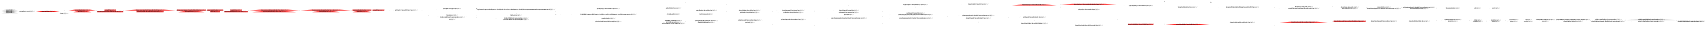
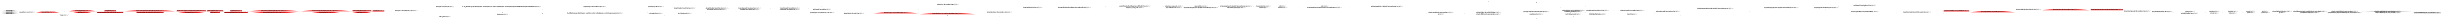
  digraph {
    rankdir=LR
    node [fillcolor=white shape=folder style=filled]
    edge [arrowhead=vee style=dashed]
    n1 [fillcolor=red label="supervisorRecordSupplier.assign(anyObject())@@@4@@@['1', '0', '0']" shape=trapezium]
    n2 [fillcolor=red label="supervisorRecordSupplier.assign(EasyMock.anyObject())@@@4@@@['0', '1', '0']" shape=trapezium]
    n3 [fillcolor=red label="expectLastCall().anyTimes()@@@5@@@['1', '0', '0']" shape=trapezium]
    n4 [fillcolor=red label="EasyMock.expectLastCall().anyTimes()@@@5@@@['0', '1', '0']"]
    n5 [fillcolor=red label="expect(supervisorRecordSupplier.getPartitionIds(stream)).andReturn(ImmutableSet.of(shardId1,shardId0)).anyTimes()@@@6@@@['1', '0', '0']"]
    n6 [fillcolor=red label="EasyMock.expect(supervisorRecordSupplier.getEarliestSequenceNumber(EasyMock.anyObject())).andReturn(\"0\").anyTimes()@@@10@@@['0', '1', '0']" shape=trapezium]
    n7 [fillcolor=red label="EasyMock.expect(supervisorRecordSupplier.getLatestSequenceNumber(EasyMock.anyObject())).andReturn(\"100\").anyTimes()@@@11@@@['0', '1', '0']" shape=trapezium]
    n8 [fillcolor=red label="supervisorRecordSupplier.seek(EasyMock.anyObject(),EasyMock.anyString())@@@12@@@['0', '1', '0']"]
    n9 [label="expect(taskMaster.getTaskRunner()).andReturn(Optional.of(taskRunner)).anyTimes()@@@11@@@['0', '0', '1']" shape=trapezium]
    n10 [label="expect(taskRunner.getRunningTasks()).andReturn(Collections.EMPTY_LIST).anyTimes()@@@12@@@['0', '0', '1']"]
    n11 [label="expect(taskStorage.getActiveTasks()).andReturn(existingTasks).anyTimes()@@@13@@@['0', '0', '1']"]
    n12 [fillcolor=red label="EasyMock.expect(taskClient.getStatusAsync(\"id1\")).andReturn(Futures.immediateFuture(SeekableStreamIndexTaskRunner.Status.READING))@@@25@@@['0', '1', '0']" shape=trapezium]
    n13 [label="EasyMock.expect(taskClient.getStartTimeAsync(\"id1\")).andReturn(Futures.immediateFuture(now)).anyTimes()@@@26@@@['1', '1', '0']" shape=trapezium]
    n14 [label="EasyMock.expect(taskQueue.add(EasyMock.capture(captured))).andReturn(true)@@@27@@@['1', '1', '0']"]
    n15 [label="expect(taskClient.getStartTimeAsync(\"id1\")).andReturn(Futures.immediateFuture(now)).anyTimes()@@@17@@@['1', '1', '1']"]
    n16 [fillcolor=red label="EasyMock.expect(supervisorRecordSupplier.getPartitionIds(stream)).andReturn(ImmutableSet.of(shardId1,shardId0)).anyTimes()@@@6@@@['0', '1', '0']" shape=trapezium]
    n17 [fillcolor=red label="EasyMock.expect(supervisorRecordSupplier.getAssignment()).andReturn(ImmutableSet.of(shard1Partition,shard0Partition)).anyTimes()@@@7@@@['0', '1', '0']"]
    n18 [label="replay(taskStorage)@@@45@@@['0', '0', '1']" shape=trapezium]
    n19 [label="replay(taskQueue)@@@46@@@['0', '0', '1']"]
    n20 [label="replay(taskClient)@@@47@@@['0', '0', '1']" shape=trapezium]
    n21 [fillcolor=red label="EasyMock.expectLastCall().anyTimes()@@@13@@@['0', '1', '0']"]
    n22 [label="expect(taskStorage.getStatus(\"id1\")).andReturn(Optional.of(TaskStatus.running(\"id1\"))).anyTimes()@@@14@@@['1', '1', '1']" shape=trapezium]
    n23 [label="Assert.assertEquals(now,((KinesisIndexTask)aNewTaskCapture.getValue()).getIOConfig().getMinimumMessageTime().get())@@@61@@@['1', '1', '0']"]
    n24 [label="expect(taskStorage.getTask(\"id1\")).andReturn(Optional.of(id1)).anyTimes()@@@15@@@['1', '1', '1']" shape=trapezium]
    n25 [label="Task id1 = createKinesisIndexTask(\"id1\",DATASOURCE,0,new SeekableStreamStartSequenceNumbers<>(\"stream\",ImmutableMap.of(shardId1,\"0\",shardId0,\"0\"),ImmutableSet.of()),new SeekableStreamEndSequenceNumbers<>(\"stream\",ImmutableMap.of(shardId1,KinesisSequenceNumber.NO_END_SEQUENCE_NUMBER,shardId0,KinesisSequenceNumber.NO_END_SEQUENCE_NUMBER)),now,maxi)@@@16@@@['1', '1', '0']"]
    n26 [label="Assert.assertEquals(now,((KinesisIndexTask)captured.getValue()).getIOConfig().getMinimumMessageTime().get())@@@37@@@['1', '1', '0']" shape=trapezium]
    n27 [label="EasyMock.replay(taskStorage)@@@54@@@['1', '1', '0']" shape=trapezium]
    n28 [label="EasyMock.replay(taskQueue)@@@55@@@['1', '1', '0']"]
    n29 [label="EasyMock.replay(taskClient)@@@56@@@['1', '1', '0']" shape=trapezium]
    n30 [label="expect(taskQueue.add(capture(captured))).andReturn(true)@@@18@@@['1', '1', '1']"]
    n31 [label="EasyMock.expect(indexerMetadataStorageCoordinator.getDataSourceMetadata(DATASOURCE)).andReturn(new KinesisDataSourceMetadata(null)).anyTimes()@@@28@@@['1', '1', '0']" shape=trapezium]
    n32 [label="EasyMock.expect(taskClient.getCheckpointsAsync(EasyMock.contains(\"id1\"),EasyMock.anyBoolean())).andReturn(Futures.immediateFuture(checkpoints)).times(2)@@@31@@@['1', '1', '0']"]
    n33 [label="taskRunner.registerListener(EasyMock.anyObject(),EasyMock.anyObject())@@@32@@@['1', '1', '0']" shape=trapezium]
    n34 [label="expect(taskClient.getCheckpointsAsync(EasyMock.contains(\"id1\"),EasyMock.anyBoolean())).andReturn(Futures.immediateFuture(checkpoints)).times(2)@@@22@@@['0', '0', '1']"]
+   n35 [label="EasyMock.reset(taskQueue)@@@33@@@['1', '1', '1']" shape=trapezium]
    n36 [label="taskRunner.registerListener(anyObject(),anyObject())@@@23@@@['0', '0', '1']"]
    n37 [fillcolor=red label="EasyMock.expect(taskClient.getStatusAsync(runningTaskId)).andReturn(Futures.immediateFuture(SeekableStreamIndexTaskRunner.Status.READING))@@@51@@@['0', '1', '0']"]
    n38 [label="EasyMock.expect(taskClient.getStartTimeAsync(runningTaskId)).andReturn(Futures.immediateFuture(now)).anyTimes()@@@52@@@['1', '1', '0']"]
    n39 [label="EasyMock.expect(taskQueue.add(EasyMock.capture(aNewTaskCapture))).andReturn(true)@@@53@@@['1', '1', '0']"]
    n40 [label="expect(taskClient.getStartTimeAsync(runningTaskId)).andReturn(Futures.immediateFuture(now)).anyTimes()@@@43@@@['1', '1', '1']"]
    n41 [label="expect(taskStorage.getTask(iHaveFailed.getId())).andReturn(Optional.of((Task)iHaveFailed)).anyTimes()@@@40@@@['0', '0', '1']"]
    n42 [label="expect(taskStorage.getTask(runningTaskId)).andReturn(Optional.of(captured.getValue())).anyTimes()@@@41@@@['1', '1', '1']"]
    n43 [label="expect(taskClient.getStatusAsync(runningTaskId)).andReturn(Futures.immediateFuture(Status.READING))@@@42@@@['1', '1', '1']" shape=trapezium]
    n44 [label="EasyMock.expect(taskStorage.getTask(runningTaskId)).andReturn(Optional.of(captured.getValue())).anyTimes()@@@50@@@['1', '1', '0']"]
    n45 [fillcolor=red label="EasyMock.expect(taskClient.getStatusAsync(runningTaskId)).andReturn(Futures.immediateFuture(Status.READING))@@@51@@@['1', '0', '0']" shape=trapezium]
    n46 [label="expect(taskQueue.add(capture(aNewTaskCapture))).andReturn(true)@@@44@@@['0', '0', '1']" shape=trapezium]
    n47 [label="DateTime now = DateTimes.nowUtc()@@@5@@@['0', '0', '1']"]
    n48 [label="Assert.assertEquals(now,((KafkaIndexTask)captured.getValue()).getIOConfig().getMinimumMessageTime().get())@@@28@@@['0', '0', '1']" shape=trapezium]
    n49 [label="DateTime maxi = now.plusMinutes(60)@@@6@@@['0', '0', '1']" shape=trapezium]
    n50 [label="Assert.assertEquals(now,((KafkaIndexTask)aNewTaskCapture.getValue()).getIOConfig().getMinimumMessageTime().get())@@@52@@@['0', '0', '1']" shape=trapezium]
    n51 [label="Task id1 = createKafkaIndexTask(\"id1\",DATASOURCE,0,new SeekableStreamStartSequenceNumbers<>(\"topic\",ImmutableMap.of(0,0L,2,0L),ImmutableSet.of()),new SeekableStreamEndSequenceNumbers<>(\"topic\",ImmutableMap.of(0,Long.MAX_VALUE,2,Long.MAX_VALUE)),now,maxi)@@@7@@@['0', '0', '1']" shape=trapezium]
    n52 [label="String runningTaskId = captured.getValue().getId()@@@29@@@['0', '0', '1']"]
    n53 [fillcolor=lightgray label="Assert.assertEquals(maxi,((KafkaIndexTask)aNewTaskCapture.getValue()).getIOConfig().getMaximumMessageTime().get())@@@53@@@['0', '0', '1']"]
    n54 [label="List<Task> existingTasks = ImmutableList.of(id1)@@@8@@@['0', '0', '1']"]
    n55 [fillcolor=red label="expectLastCall().anyTimes()@@@13@@@['1', '0', '0']" shape=trapezium]
    n56 [label="EasyMock.expect(taskClient.getCheckpointsAsync(EasyMock.contains(\"sequenceName-0\"),EasyMock.anyBoolean())).andReturn(Futures.immediateFuture(checkpoints)).times(2)@@@44@@@['1', '1', '0']" shape=trapezium]
    n57 [label="EasyMock.reset(taskClient)@@@34@@@['1', '1', '1']" shape=trapezium]
    n58 [label="expect(taskClient.getCheckpointsAsync(EasyMock.contains(\"sequenceName-0\"),EasyMock.anyBoolean())).andReturn(Futures.immediateFuture(checkpoints)).times(2)@@@35@@@['1', '1', '1']" shape=trapezium]
    n59 [label="replayAll()@@@24@@@['0', '0', '1']"]
    n60 [label="supervisor.start()@@@25@@@['0', '0', '1']" shape=trapezium]
    n61 [fillcolor=red label="EasyMock.expect(taskStorage.getTask(iHaveFailed.getId())).andReturn(Optional.of((Task)iHaveFailed)).anyTimes()@@@49@@@['1', '0', '0']"]
    n62 [fillcolor=red label="EasyMock.expect(taskStorage.getTask(iHaveFailed.getId())).andReturn(Optional.of(iHaveFailed)).anyTimes()@@@49@@@['0', '1', '0']" shape=trapezium]
    n63 [label="Capture<Task> captured = Capture.newInstance()@@@9@@@['0', '0', '1']"]
    n64 [label="expect(taskMaster.getTaskQueue()).andReturn(Optional.of(taskQueue)).anyTimes()@@@10@@@['0', '0', '1']"]
    n65 [label="EasyMock.expect(taskStorage.getStatus(runningTaskId)).andReturn(Optional.of(TaskStatus.running(runningTaskId))).anyTimes()@@@48@@@['1', '1', '0']" shape=trapezium]
    n66 [label="expect(taskStorage.getStatus(runningTaskId)).andReturn(Optional.of(TaskStatus.running(runningTaskId))).anyTimes()@@@39@@@['1', '1', '1']" shape=trapezium]
    n67 [label="KinesisIndexTask iHaveFailed = (KinesisIndexTask)existingTasks.get(0)@@@40@@@['1', '1', '0']"]
    n68 [fillcolor=red label="expect(supervisorRecordSupplier.getAssignment()).andReturn(ImmutableSet.of(shard1Partition,shard0Partition)).anyTimes()@@@7@@@['1', '0', '0']"]
    n69 [label="EasyMock.expect(taskClient.getCheckpointsAsync(EasyMock.contains(\"id1\"),EasyMock.anyBoolean())).andReturn(Futures.immediateFuture(checkpoints)).times(1)@@@45@@@['1', '1', '0']" shape=trapezium]
    n70 [label="EasyMock.expect(taskStorage.getActiveTasks()).andReturn(ImmutableList.of(captured.getValue())).anyTimes()@@@46@@@['1', '1', '0']"]
    n71 [label="expect(taskClient.getCheckpointsAsync(EasyMock.contains(\"id1\"),EasyMock.anyBoolean())).andReturn(Futures.immediateFuture(checkpoints)).times(1)@@@36@@@['1', '1', '1']" shape=trapezium]
    n72 [label="expect(taskStorage.getStatus(iHaveFailed.getId())).andReturn(Optional.of(TaskStatus.failure(iHaveFailed.getId())))@@@38@@@['1', '1', '1']"]
    n73 [label="Capture<Task> aNewTaskCapture = Capture.newInstance()@@@30@@@['0', '0', '1']"]
    n74 [label="verifyAll()@@@58@@@['1', '1', '0']" shape=trapezium]
    n75 [label="Assert.assertNotEquals(iHaveFailed.getId(),aNewTaskCapture.getValue().getId())@@@59@@@['1', '1', '0']"]
    n76 [label="Assert.assertEquals(iHaveFailed.getIOConfig().getBaseSequenceName(),((KinesisIndexTask)aNewTaskCapture.getValue()).getIOConfig().getBaseSequenceName())@@@60@@@['1', '1', '0']"]
    n77 [label="expect(taskStorage.getActiveTasks()).andReturn(ImmutableList.of(captured.getValue())).anyTimes()@@@37@@@['0', '0', '1']" shape=trapezium]
    n78 [label="EasyMock.expect(taskStorage.getStatus(iHaveFailed.getId())).andReturn(Optional.of(TaskStatus.failure(iHaveFailed.getId())))@@@47@@@['1', '1', '0']" shape=trapezium]
    n79 [fillcolor=red label="expectLastCall().anyTimes()@@@9@@@['1', '0', '0']"]
    n80 [fillcolor=red label="expect(supervisorRecordSupplier.getEarliestSequenceNumber(anyObject())).andReturn(\"0\").anyTimes()@@@10@@@['1', '0', '0']"]
    n81 [fillcolor=red label="EasyMock.expectLastCall().anyTimes()@@@9@@@['0', '1', '0']"]
    n82 [fillcolor=red label="expect(supervisorRecordSupplier.getLatestSequenceNumber(anyObject())).andReturn(\"100\").anyTimes()@@@11@@@['1', '0', '0']" shape=trapezium]
    n83 [label="supervisor.runInternal()@@@48@@@['0', '0', '1']"]
    n84 [label="KafkaIndexTask iHaveFailed = (KafkaIndexTask)existingTasks.get(0)@@@31@@@['0', '0', '1']"]
    n85 [label="EasyMock.reset(taskStorage)@@@32@@@['0', '0', '1']" shape=trapezium]
    n86 [label="TreeMap<Integer,Map<String,String>> checkpoints = new TreeMap<>()@@@29@@@['1', '1', '0']"]
    n87 [label="TreeMap<Integer,Map<Integer,Long>> checkpoints = new TreeMap<>()@@@20@@@['0', '0', '1']"]
    n88 [label="checkpoints.put(0,ImmutableMap.of(shardId1,\"0\",shardId0,\"0\"))@@@30@@@['1', '1', '0']"]
    n89 [label="checkpoints.put(0,ImmutableMap.of(0,0L,2,0L))@@@21@@@['0', '0', '1']" shape=trapezium]
    n90 [fillcolor=lightgray label="Assert.assertEquals(maxi,((KinesisIndexTask)aNewTaskCapture.getValue()).getIOConfig().getMaximumMessageTime().get())@@@62@@@['1', '1', '0']" shape=trapezium]
    n91 [label="expect(taskClient.getStatusAsync(\"id1\")).andReturn(Futures.immediateFuture(Status.READING))@@@16@@@['0', '0', '1']"]
    n92 [label="Assert.assertNotEquals(iHaveFailed.getId(),aNewTaskCapture.getValue().getId())@@@50@@@['0', '0', '1']"]
    n93 [label="Assert.assertEquals(iHaveFailed.getIOConfig().getBaseSequenceName(),((KafkaIndexTask)aNewTaskCapture.getValue()).getIOConfig().getBaseSequenceName())@@@51@@@['0', '0', '1']"]
    n94 [label="expect(indexerMetadataStorageCoordinator.getDataSourceMetadata(DATASOURCE)).andReturn(new KafkaDataSourceMetadata(null)).anyTimes()@@@19@@@['0', '0', '1']" shape=trapezium]
    n95 [label="EasyMock.expect(taskMaster.getTaskQueue()).andReturn(Optional.of(taskQueue)).anyTimes()@@@19@@@['1', '1', '0']" shape=trapezium]
    n96 [label="EasyMock.expect(taskMaster.getTaskRunner()).andReturn(Optional.of(taskRunner)).anyTimes()@@@20@@@['1', '1', '0']"]
    n97 [label="verifyAll()@@@49@@@['0', '0', '1']"]
    n98 [fillcolor=lightgray label="testRequeueAdoptedTaskWhenFailed['0', '0', '1']" shape=trapezium]
    n99 [label="supervisor = getTestableSupervisor(2,1,true,\"PT1H\",null,null)@@@3@@@['1', '1', '1']"]
    n100 [label="addSomeEvents(1)@@@4@@@['0', '0', '1']"]
    n101 [label="EasyMock.expect(taskStorage.getStatus(\"id1\")).andReturn(Optional.of(TaskStatus.running(\"id1\"))).anyTimes()@@@23@@@['1', '1', '0']"]
    n102 [label="EasyMock.expect(taskStorage.getTask(\"id1\")).andReturn(Optional.of(id1)).anyTimes()@@@24@@@['1', '1', '0']" shape=trapezium]
    n103 [fillcolor=red label="EasyMock.expect(taskClient.getStatusAsync(\"id1\")).andReturn(Futures.immediateFuture(Status.READING))@@@25@@@['1', '0', '0']" shape=trapezium]
    n104 [fillcolor=lightgray label="testRequeueAdoptedTaskWhenFailed['0', '1', '0']" shape=trapezium]
    n105 [label="EasyMock.expect(taskRunner.getRunningTasks()).andReturn(Collections.emptyList()).anyTimes()@@@21@@@['1', '1', '0']" shape=trapezium]
    n106 [label="EasyMock.expect(taskStorage.getActiveTasks()).andReturn(existingTasks).anyTimes()@@@22@@@['1', '1', '0']" shape=trapezium]
    n107 [fillcolor=red label="supervisorRecordSupplier.seekToLatest(anyObject())@@@8@@@['1', '0', '0']" shape=trapezium]
    n108 [fillcolor=red label="supervisorRecordSupplier.seekToLatest(EasyMock.anyObject())@@@8@@@['0', '1', '0']"]
    n109 [fillcolor=red label="supervisorRecordSupplier.seek(anyObject(),anyString())@@@12@@@['1', '0', '0']" shape=trapezium]
    n110 [fillcolor=lightgray label="testRequeueAdoptedTaskWhenFailed['1', '0', '0']" shape=trapezium]
    n111 [label="supervisor.runInternal()@@@57@@@['1', '1', '0']"]
    n112 [label="verifyAll()@@@27@@@['0', '0', '1']" shape=trapezium]
    n1 -> n2 [label=0]
    n1 -> n3 [arrowhead=normal style=bold]
    n2 -> n4 [style=bold]
    n3 -> n4 [label=0 style=bold]
    n3 -> n5 [arrowhead=normal style=bold]
    n4 -> n16 [arrowhead=normal]
    n5 -> n16 [label=0]
    n5 -> n68 [arrowhead=normal]
    n6 -> n7 [style=bold]
    n7 -> n8 [style=bold]
    n8 -> n21 [style=bold]
    n9 -> n10 [arrowhead=normal style=bold]
    n10 -> n11
    n11 -> n22 [arrowhead=normal]
    n12 -> n13 [arrowhead=normal]
    n13 -> n14 [arrowhead=normal]
    n13 -> n15 [arrowhead=normal label=0]
    n14 -> n30 [label=0 style=bold]
    n14 -> n31
    n15 -> n30 [style=bold]
    n16 -> n17 [style=bold]
    n17 -> n108 [arrowhead=normal style=bold]
    n18 -> n19 [arrowhead=normal style=bold]
    n19 -> n20 [arrowhead=normal style=bold]
    n20 -> n83 [arrowhead=normal]
    n21 -> n22 [arrowhead=normal style=bold]
    n22 -> n23 [label=now style=bold]
    n22 -> n24 [arrowhead=normal]
    n22 -> n25 [label=now]
    n22 -> n26 [arrowhead=normal label=now]
    n23 -> n50 [label=0]
    n23 -> n90 [arrowhead=normal]
    n24 -> n25 [arrowhead=normal label=maxi]
    n24 -> n25 [arrowhead=normal style=bold]
    n24 -> n90 [label=maxi style=bold]
    n24 -> n91 [style=bold]
    n25 -> n15 [label=id1]
    n25 -> n15 [arrowhead=normal]
    n25 -> n51 [label=0 style=bold]
    n26 -> n48 [arrowhead=normal label=0]
    n26 -> n72 [arrowhead=normal style=bold]
    n27 -> n18 [label=0 style=bold]
    n27 -> n28
    n28 -> n19 [arrowhead=normal label=0]
    n28 -> n29
    n29 -> n20 [arrowhead=normal label=0 style=bold]
    n29 -> n111
    n30 -> n94 [arrowhead=normal]
    n30 -> n95 [arrowhead=normal]
    n31 -> n86 [arrowhead=normal]
    n31 -> n94 [label=0]
    n32 -> n33 [style=bold]
    n32 -> n34 [arrowhead=normal label=0]
+   n33 -> n35 [style=bold]
    n33 -> n36 [label=0]
    n34 -> n36 [arrowhead=normal]
+   n35 -> n57 [style=bold]
    n36 -> n59 [arrowhead=normal style=bold]
    n37 -> n38 [style=bold]
    n38 -> n39 [style=bold]
    n38 -> n40 [arrowhead=normal label=0 style=bold]
    n39 -> n27 [style=bold]
    n39 -> n46 [label=0 style=bold]
    n40 -> n46
    n40 -> n56
    n41 -> n42 [arrowhead=normal]
    n42 -> n43 [arrowhead=normal style=bold]
    n43 -> n40
    n44 -> n37 [style=bold]
    n44 -> n42 [arrowhead=normal label=0 style=bold]
    n44 -> n45
    n45 -> n37 [label=0]
    n45 -> n38
    n45 -> n43 [arrowhead=normal label=0]
    n46 -> n18 [arrowhead=normal style=bold]
    n47 -> n48 [label=now]
    n47 -> n49 [arrowhead=normal style=bold]
    n47 -> n50 [label=now style=bold]
    n47 -> n51 [arrowhead=normal label=now style=bold]
    n48 -> n52
    n49 -> n51 [arrowhead=normal]
    n49 -> n51 [label=maxi]
    n49 -> n53 [label=maxi style=bold]
    n50 -> n53 [style=bold]
    n51 -> n54 [arrowhead=normal]
    n51 -> n54 [label=id1]
    n52 -> n73
    n54 -> n63
    n55 -> n21 [label=0]
    n55 -> n22 [arrowhead=normal]
    n56 -> n58 [arrowhead=normal label=0 style=bold]
    n56 -> n69
    n57 -> n58 [arrowhead=normal]
    n58 -> n71 [arrowhead=normal]
    n59 -> n60 [arrowhead=normal]
    n61 -> n41 [label=0]
    n61 -> n44 [style=bold]
    n61 -> n62 [arrowhead=normal label=0 style=bold]
    n62 -> n44 [style=bold]
    n63 -> n64
    n64 -> n9
    n65 -> n61 [arrowhead=normal style=bold]
    n65 -> n62 [arrowhead=normal style=bold]
    n65 -> n66 [label=0]
    n66 -> n41
    n66 -> n67 [arrowhead=normal]
    n67 -> n42
    n67 -> n84 [label=0 style=bold]
    n68 -> n17 [arrowhead=normal label=0]
    n68 -> n107 [arrowhead=normal]
    n69 -> n70
    n69 -> n71 [arrowhead=normal label=0 style=bold]
    n70 -> n77 [arrowhead=normal label=0 style=bold]
    n70 -> n78 [arrowhead=normal style=bold]
    n71 -> n26 [style=bold]
    n71 -> n77 [arrowhead=normal]
    n72 -> n66 [style=bold]
    n73 -> n84 [arrowhead=normal style=bold]
    n74 -> n75 [style=bold]
    n75 -> n76
    n76 -> n23 [style=bold]
    n76 -> n93 [arrowhead=normal label=0 style=bold]
    n77 -> n72 [style=bold]
    n78 -> n65 [arrowhead=normal]
    n78 -> n72 [arrowhead=normal label=0 style=bold]
    n79 -> n80 [arrowhead=normal style=bold]
    n79 -> n81 [arrowhead=normal label=0 style=bold]
    n80 -> n6 [label=0]
    n80 -> n82
    n81 -> n6 [arrowhead=normal]
    n82 -> n7 [label=0]
    n82 -> n109 [arrowhead=normal style=bold]
    n83 -> n97 [style=bold]
    n84 -> n85 [style=bold]
+   n85 -> n35
    n86 -> n87 [label=0 style=bold]
    n86 -> n88 [arrowhead=normal]
    n87 -> n89 [arrowhead=normal style=bold]
    n88 -> n32 [arrowhead=normal]
    n88 -> n89 [arrowhead=normal label=0]
    n89 -> n34 [arrowhead=normal style=bold]
    n90 -> n53 [label=0]
    n91 -> n15 [arrowhead=normal]
    n92 -> n93 [arrowhead=normal style=bold]
    n93 -> n50 [arrowhead=normal]
    n94 -> n87
    n95 -> n64 [arrowhead=normal label=0]
    n95 -> n96 [style=bold]
    n96 -> n9 [arrowhead=normal label=0]
    n96 -> n105 [style=bold]
    n97 -> n92 [arrowhead=normal]
    n98 -> n99
    n99 -> n1 [style=bold]
    n99 -> n2 [arrowhead=normal style=bold]
    n99 -> n100 [arrowhead=normal style=bold]
    n100 -> n47
    n101 -> n22 [arrowhead=normal label=0]
    n101 -> n102 [style=bold]
    n102 -> n12
    n102 -> n24 [arrowhead=normal label=0]
    n102 -> n103 [arrowhead=normal]
    n103 -> n12 [arrowhead=normal label=0 style=bold]
    n103 -> n13 [style=bold]
    n103 -> n91 [label=0 style=bold]
    n104 -> n99 [style=bold]
    n105 -> n10 [arrowhead=normal label=0]
    n105 -> n106 [style=bold]
    n106 -> n11 [label=0]
    n106 -> n101 [arrowhead=normal style=bold]
    n107 -> n79 [arrowhead=normal style=bold]
    n107 -> n108 [arrowhead=normal label=0]
    n108 -> n81 [style=bold]
    n109 -> n8 [label=0]
    n109 -> n55
    n110 -> n99 [arrowhead=normal style=bold]
    n111 -> n74 [style=bold]
    n112 -> n48 [arrowhead=normal style=bold]
  }
